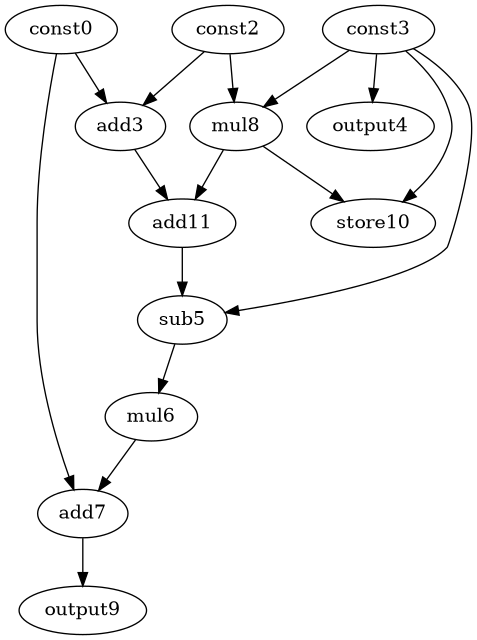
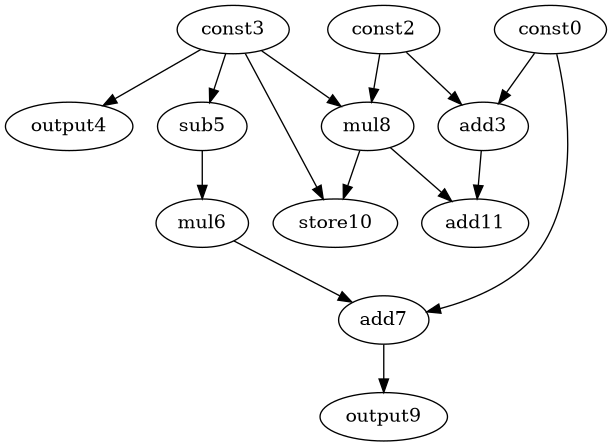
  digraph {
    node [opcode=add]
    edge [operand=0]
    add3
    const0 [opcode=const]
    add7
    add11
    output9 [opcode=output]
    n6 [label=const3 opcode=const]
    output4 [opcode=output]
    sub5 [opcode=sub]
    mul8 [opcode=mul]
    store10 [opcode=store]
    mul6 [opcode=mul]
    const2 [opcode=const]
    add3 -> add11 [operand=1]
    const0 -> add3
    const0 -> add7
    add7 -> output9
-   add11 -> sub5 [operand=1]
    n6 -> output4
    n6 -> sub5
    n6 -> mul8
    n6 -> store10 [operand=1]
    sub5 -> mul6 [operand=1]
    mul8 -> add11
    mul8 -> store10
    mul6 -> add7 [operand=1]
    const2 -> add3 [operand=1]
    const2 -> mul8 [operand=1]
  }
